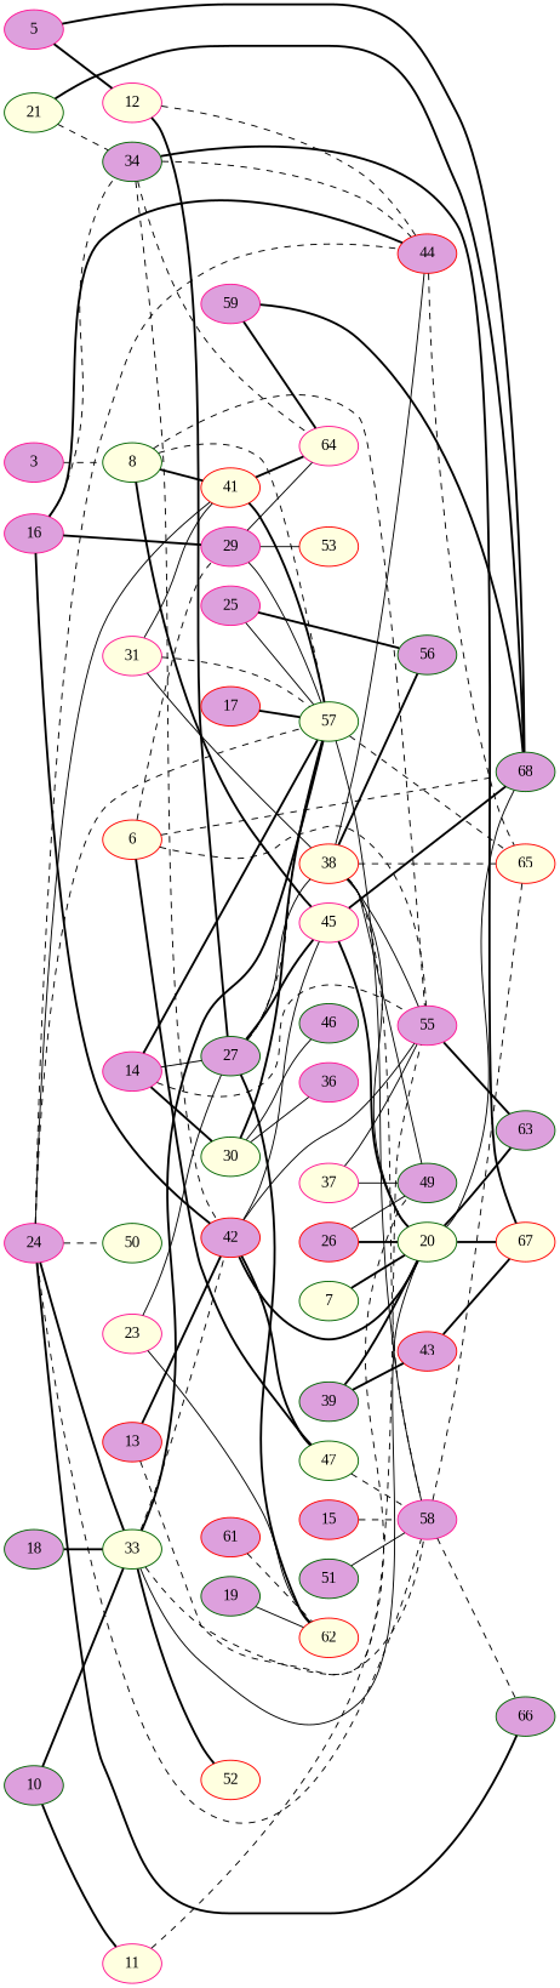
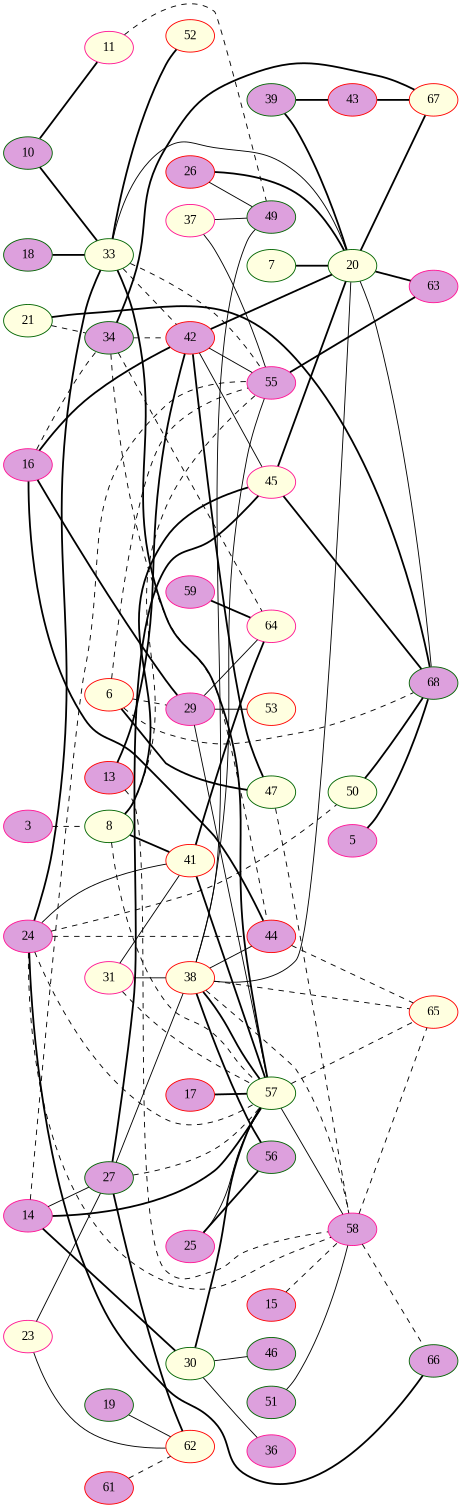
  graph {
    fontname="Liberation Serif"
    rankdir=LR
    node [color=darkgreen fillcolor=plum fontname="Liberation Serif" style=filled]
    edge [fontname="Liberation Serif" style=bold weight=1.0]
    3 [color=deeppink]
    8 [fillcolor=lightyellow]
    55 [color=deeppink]
    41 [color=red fillcolor=lightyellow]
    45 [color=deeppink fillcolor=lightyellow]
    57 [fillcolor=lightyellow]
    5 [color=deeppink]
-   12 [color=deeppink fillcolor=lightyellow]
    68
    27
    44 [color=red]
    6 [color=red fillcolor=lightyellow]
    29 [color=deeppink]
    47 [fillcolor=lightyellow]
    64 [color=deeppink fillcolor=lightyellow]
    53 [color=red fillcolor=lightyellow]
    58 [color=deeppink]
-   63
+   63 [color=deeppink]
    7 [fillcolor=lightyellow]
    n20 [fillcolor=lightyellow label=20]
    67 [color=red fillcolor=lightyellow]
    65 [color=red fillcolor=lightyellow]
    33 [fillcolor=lightyellow]
    10
    11 [color=deeppink fillcolor=lightyellow]
    42 [color=red]
    52 [color=red fillcolor=lightyellow]
    34
    49
    62 [color=red fillcolor=lightyellow]
    38 [color=red fillcolor=lightyellow]
    13 [color=red]
    66
    14 [color=deeppink]
    30 [fillcolor=lightyellow]
    36 [color=deeppink]
    46
    15 [color=red]
    16 [color=deeppink]
    17 [color=red]
    18
    19
    21 [fillcolor=lightyellow]
    23 [color=deeppink fillcolor=lightyellow]
    24 [color=deeppink]
    50 [fillcolor=lightyellow]
    25 [color=deeppink]
    56
    26 [color=red]
    31 [color=deeppink fillcolor=lightyellow]
    37 [color=deeppink fillcolor=lightyellow]
    39
    43 [color=red]
    51
    59 [color=deeppink]
    61 [color=red]
    3 -- 8 [style=dashed]
    8 -- 55 [style=dashed]
    8 -- 41
    8 -- 45
    8 -- 57 [style=dashed]
    55 -- 63
    41 -- 57
    41 -- 64
    45 -- 68
    45 -- n20
    57 -- 58 [style=solid]
    57 -- 65 [style=dashed]
-   5 -- 12
    5 -- 68
-   12 -- 27
-   12 -- 44 [style=dashed]
    27 -- 45
    27 -- 57 [style=dashed]
    27 -- 62
    27 -- 38 [style=solid]
    44 -- 65 [style=dashed]
    6 -- 55 [style=dashed]
    6 -- 68 [style=dashed weight=2.0]
    6 -- 29 [style=dashed]
    6 -- 47
    29 -- 57 [style=solid]
    29 -- 64 [style=solid]
    29 -- 53 [style=solid]
    47 -- 58 [style=dashed]
    58 -- 65 [style=dashed]
    58 -- 66 [style=dashed]
    7 -- n20
    n20 -- 68 [style=solid weight=2.0]
    n20 -- 63
    n20 -- 67
    33 -- 55 [style=dashed]
    33 -- 57
    33 -- n20 [style=solid]
    33 -- 42 [style=dashed]
    33 -- 52
    10 -- 33
    10 -- 11
    11 -- 49 [style=dashed]
    42 -- 55 [style=solid]
    42 -- 45 [style=solid]
    42 -- 47
    42 -- n20
    34 -- 44 [style=dashed]
    34 -- 64 [style=dashed]
    34 -- 67
    34 -- 42 [style=dashed]
    38 -- 55 [style=solid]
+   38 -- 57 [weight=2.0]
    38 -- 44 [style=solid]
    38 -- 58 [style=dashed]
    38 -- n20 [style=solid]
    38 -- 65 [style=dashed weight=2.0]
    38 -- 49 [style=solid]
    38 -- 56 [weight=2.0]
    13 -- 58 [style=dashed]
    13 -- 42
    14 -- 55 [style=dashed]
    14 -- 57
    14 -- 27 [style=solid]
    14 -- 30
    30 -- 57 [weight=2.0]
    30 -- 36 [style=solid]
    30 -- 46 [style=solid]
    15 -- 58 [style=dashed]
    16 -- 44
    16 -- 29
    16 -- 42
    16 -- 34 [style=dashed]
    17 -- 57
    18 -- 33
    19 -- 62 [style=solid]
    21 -- 68
    21 -- 34 [style=dashed]
    23 -- 27 [style=solid]
    23 -- 62 [style=solid]
    24 -- 41 [style=solid]
    24 -- 57 [style=dashed]
    24 -- 44 [style=dashed weight=2.0]
    24 -- 58 [style=dashed]
    24 -- 33 [weight=2.0]
    24 -- 66
    24 -- 50 [style=dashed]
-   59 -- 68
+   50 -- 68
    25 -- 57 [style=solid]
    25 -- 56 [weight=2.0]
    26 -- n20
    26 -- 49 [style=solid]
    31 -- 41 [style=solid]
    31 -- 57 [style=dashed]
    31 -- 38 [style=solid]
    37 -- 55 [style=solid]
    37 -- 49 [style=solid]
    39 -- n20
    39 -- 43
    43 -- 67
    51 -- 58 [style=solid]
    59 -- 64
    61 -- 62 [style=dashed]
  }
